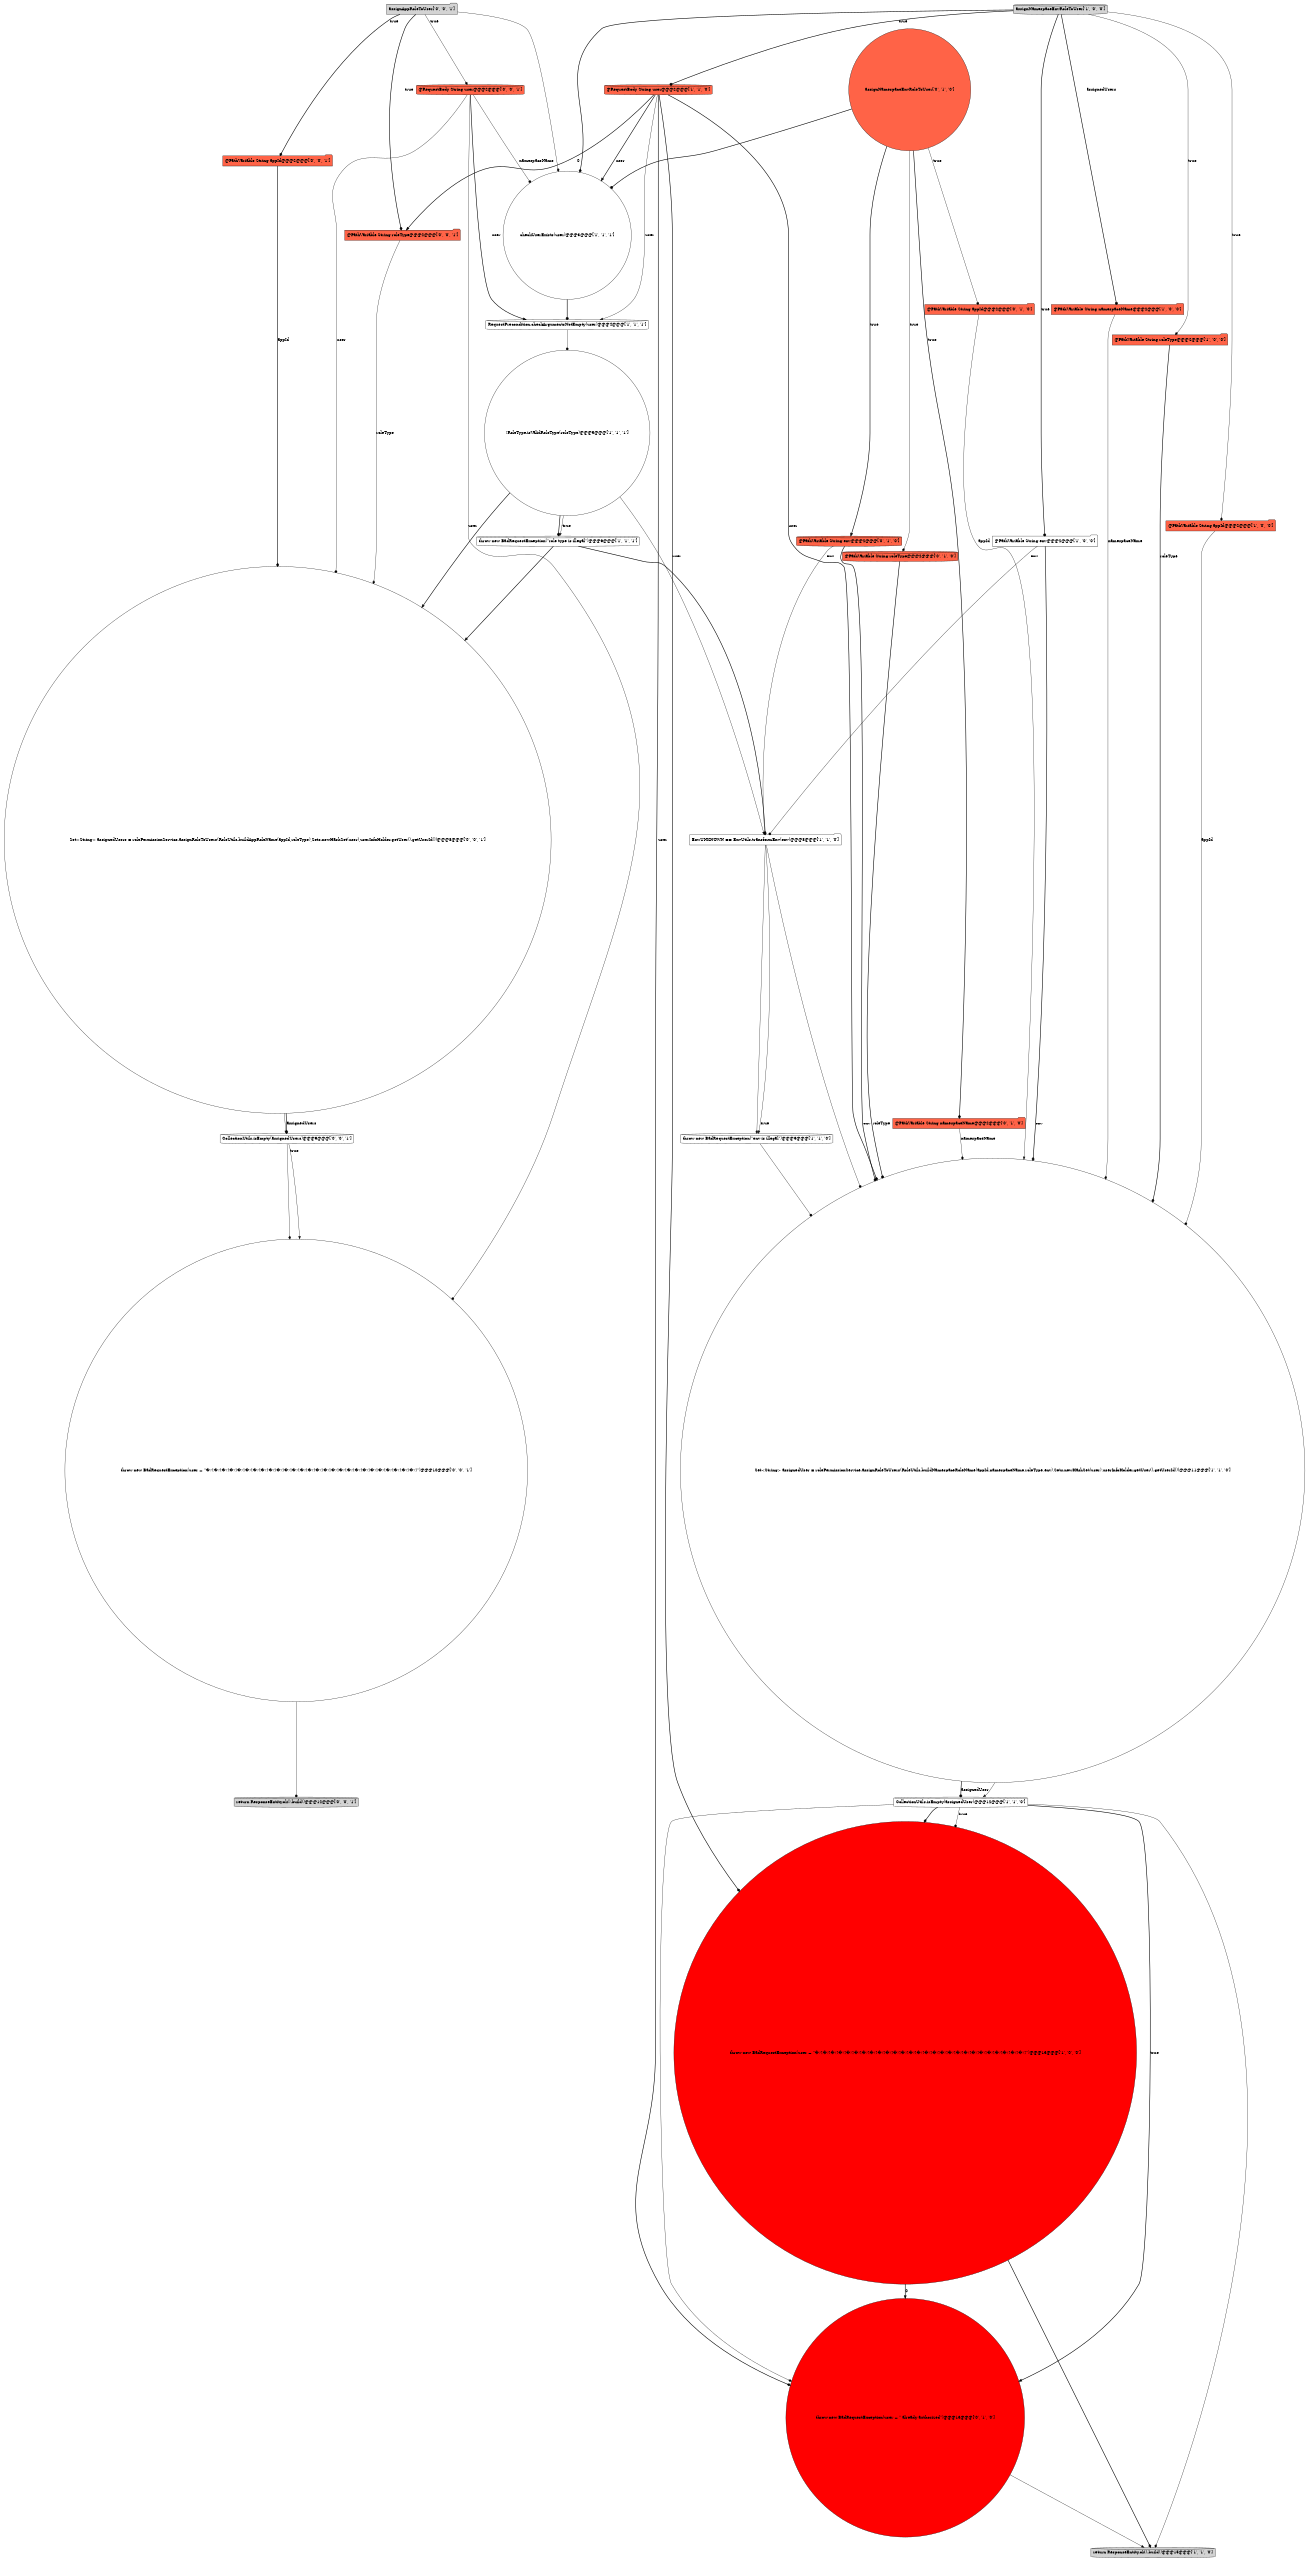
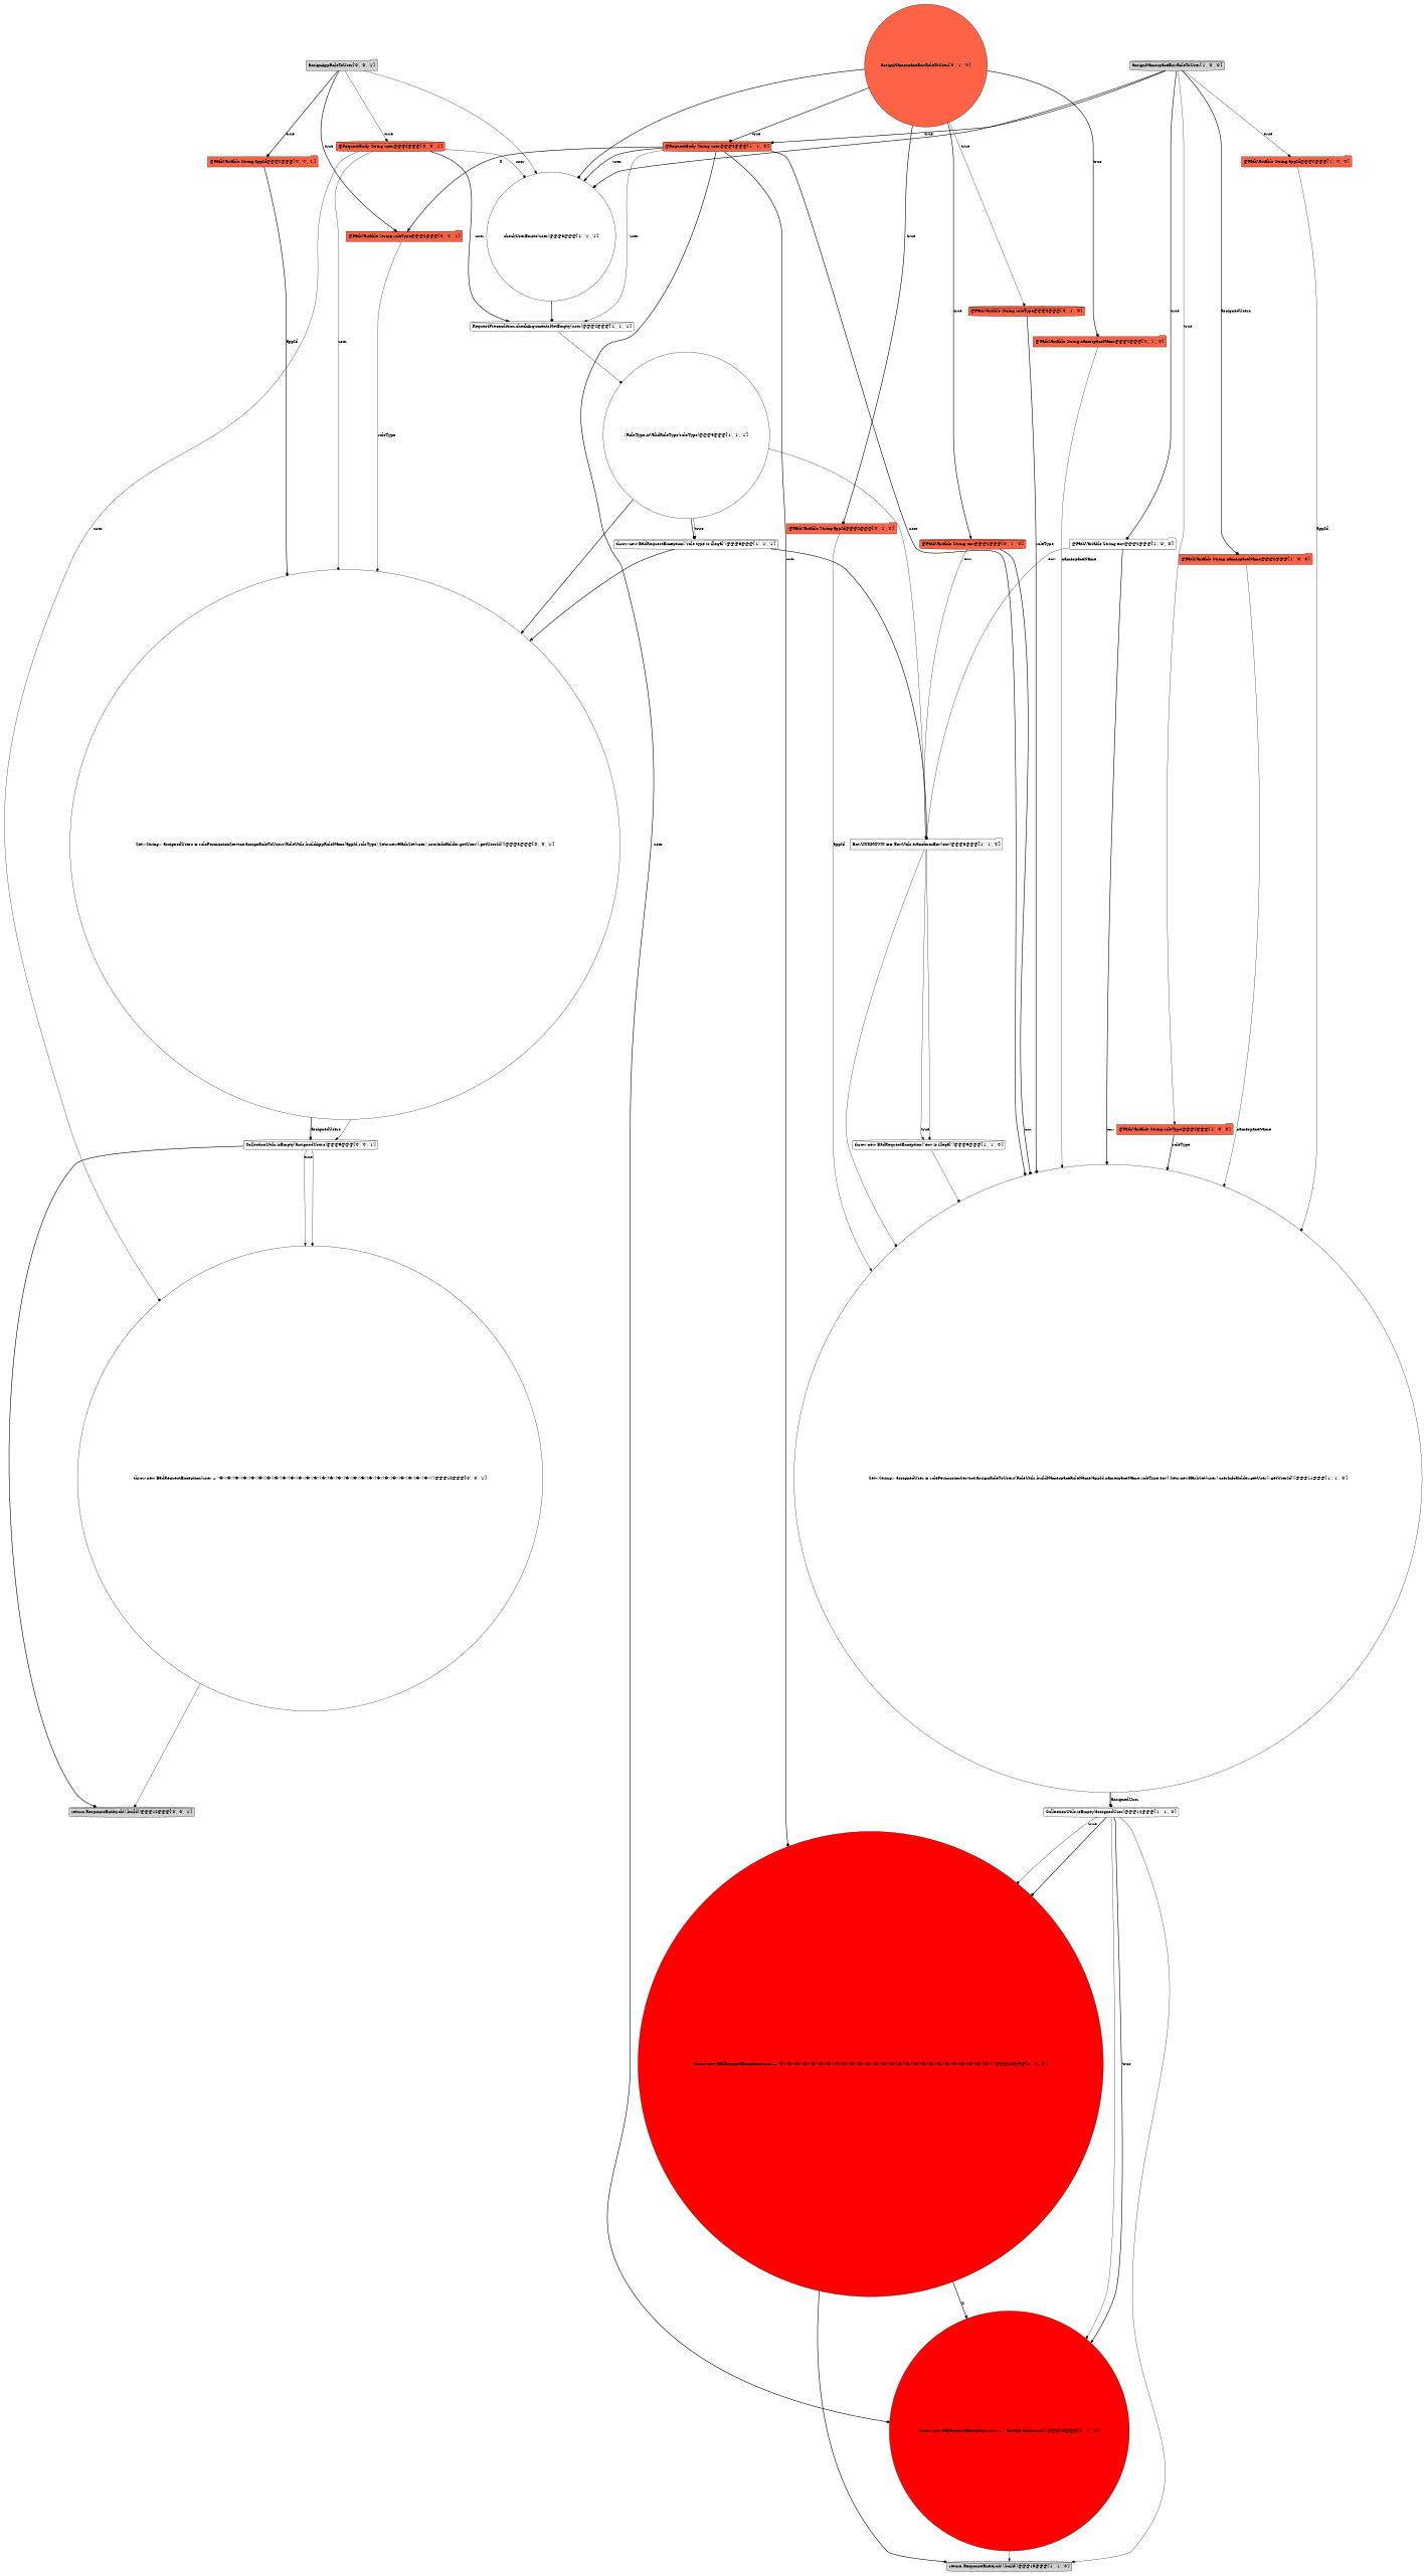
  digraph {
    node [fillcolor=white shape=cylinder style=filled]
    edge [arrowhead=diamond style=solid]
    n1 [label="throw new BadRequestException(\"env is illegal\")@@@9@@@['1', '1', '0']"]
    n2 [label="Set<String> assignedUser = rolePermissionService.assignRoleToUsers(RoleUtils.buildNamespaceRoleName(appId,namespaceName,roleType,env),Sets.newHashSet(user),userInfoHolder.getUser().getUserId())@@@11@@@['1', '1', '0']" shape=circle]
    n3 [label="CollectionUtils.isEmpty(assignedUser)@@@12@@@['1', '1', '0']"]
    n4 [fillcolor=tomato label="@RequestBody String user@@@2@@@['0', '0', '1']"]
    n5 [label="Set<String> assignedUsers = rolePermissionService.assignRoleToUsers(RoleUtils.buildAppRoleName(appId,roleType),Sets.newHashSet(user),userInfoHolder.getUser().getUserId())@@@8@@@['0', '0', '1']" shape=circle]
    n6 [label="RequestPrecondition.checkArgumentsNotEmpty(user)@@@4@@@['1', '1', '1']"]
    n7 [label="throw new BadRequestException(user + \"�ｿｽ�ｿｽ�ｿｽ�ｿｽ�ｿｽ�ｿｽ�ｿｽ�ｿｽ�ｿｽ�ｿｽ�ｿｽ�ｿｽ�ｿｽ�ｿｽ�ｿｽ�ｿｽ�ｿｽ�ｿｽ�ｿｽ�ｿｽ�ｿｽ�ｿｽ�ｿｽ�ｿｽ�ｿｽ�ｿｽ�ｿｽ\")@@@10@@@['0', '0', '1']" shape=circle]
    n8 [label="checkUserExists(user)@@@3@@@['1', '1', '1']" shape=circle]
    n9 [label="CollectionUtils.isEmpty(assignedUsers)@@@9@@@['0', '0', '1']"]
    n10 [label="!RoleType.isValidRoleType(roleType)@@@5@@@['1', '1', '1']" shape=circle]
    n11 [fillcolor=lightgray label="return ResponseEntity.ok().build()@@@12@@@['0', '0', '1']"]
    n12 [label="Env.UNKNOWN == EnvUtils.transformEnv(env)@@@8@@@['1', '1', '0']" shape=folder]
    n13 [label="throw new BadRequestException(\"role type is illegal\")@@@6@@@['1', '1', '1']"]
    n14 [fillcolor=lightgray label="return ResponseEntity.ok().build()@@@15@@@['1', '1', '0']"]
    n15 [fillcolor=tomato label="@PathVariable String roleType@@@2@@@['0', '1', '0']"]
    n16 [fillcolor=red label="throw new BadRequestException(user + \"�ｿｽ�ｿｽ�ｿｽ�ｿｽ�ｿｽ�ｿｽ�ｿｽ�ｿｽ�ｿｽ�ｿｽ�ｿｽ�ｿｽ�ｿｽ�ｿｽ�ｿｽ�ｿｽ�ｿｽ�ｿｽ�ｿｽ�ｿｽ�ｿｽ�ｿｽ�ｿｽ�ｿｽ�ｿｽ�ｿｽ�ｿｽ\")@@@13@@@['1', '0', '0']" shape=circle]
    n17 [fillcolor=red label="throw new BadRequestException(user + \" already authorized\")@@@13@@@['0', '1', '0']" shape=circle]
    n18 [label="@PathVariable String env@@@2@@@['1', '0', '0']" shape=folder]
    n19 [fillcolor=tomato label="@PathVariable String namespaceName@@@2@@@['0', '1', '0']" shape=folder]
    n20 [fillcolor=lightgray label="assignAppRoleToUser['0', '0', '1']" shape=folder]
    n21 [fillcolor=tomato label="@PathVariable String appId@@@2@@@['0', '0', '1']" shape=folder]
    n22 [fillcolor=tomato label="@PathVariable String roleType@@@2@@@['0', '0', '1']" shape=folder]
    n23 [fillcolor=tomato label="@PathVariable String env@@@2@@@['0', '1', '0']"]
    n24 [fillcolor=lightgray label="assignNamespaceEnvRoleToUser['1', '0', '0']"]
    n25 [fillcolor=tomato label="@PathVariable String namespaceName@@@2@@@['1', '0', '0']" shape=folder]
    n26 [fillcolor=tomato label="@PathVariable String roleType@@@2@@@['1', '0', '0']" shape=folder]
    n27 [fillcolor=tomato label="@PathVariable String appId@@@2@@@['1', '0', '0']" shape=folder]
    n28 [fillcolor=tomato label="@RequestBody String user@@@2@@@['1', '1', '0']"]
    n29 [fillcolor=tomato label="@PathVariable String appId@@@2@@@['0', '1', '0']" shape=folder]
    n30 [fillcolor=tomato label="assignNamespaceEnvRoleToUser['0', '1', '0']" shape=circle]
    n1 -> n2 [arrowhead=dot]
    n2 -> n3 [arrowhead=dot label=assignedUser style=bold]
    n2 -> n3 [arrowhead=normal]
    n3 -> n14
    n3 -> n16 [style=bold]
    n3 -> n16 [arrowhead=dot label=true]
    n3 -> n17
    n3 -> n17 [arrowhead=normal label=true style=bold]
    n4 -> n5 [arrowhead=dot label=user]
    n4 -> n6 [arrowhead=normal label=user style=bold]
    n4 -> n7 [arrowhead=dot label=user]
-   n4 -> n8 [arrowhead=dot label=namespaceName]
+   n4 -> n8 [arrowhead=dot label=user]
    n5 -> n9 [label=assignedUsers style=bold]
    n5 -> n9 [arrowhead=normal]
    n6 -> n10 [arrowhead=dot]
    n7 -> n11 [arrowhead=dot]
    n8 -> n6 [arrowhead=dot style=bold]
    n9 -> n7 [arrowhead=normal label=true]
    n9 -> n7
+   n9 -> n11 [style=bold]
    n10 -> n5 [arrowhead=normal style=bold]
    n10 -> n12 [arrowhead=normal]
    n10 -> n13 [arrowhead=normal label=true]
    n10 -> n13 [style=bold]
    n12 -> n1 [arrowhead=normal label=true]
    n12 -> n1
    n12 -> n2 [arrowhead=dot]
    n13 -> n5 [arrowhead=normal style=bold]
    n13 -> n12 [style=bold]
    n15 -> n2 [arrowhead=dot label=roleType style=bold]
    n16 -> n14 [style=bold]
    n16 -> n17 [arrowhead=normal label=0 style=bold]
    n17 -> n14 [arrowhead=normal]
    n18 -> n2 [label=env style=bold]
    n18 -> n12 [arrowhead=dot label=env]
    n19 -> n2 [label=namespaceName]
    n20 -> n4 [label=true]
    n20 -> n8
    n20 -> n21 [label=true style=bold]
    n20 -> n22 [label=true style=bold]
    n21 -> n5 [label=appId style=bold]
    n22 -> n5 [label=roleType]
    n23 -> n2 [arrowhead=dot label=env style=bold]
    n23 -> n12 [arrowhead=normal label=env]
    n24 -> n8 [style=bold]
    n24 -> n18 [arrowhead=dot label=true style=bold]
    n24 -> n25 [arrowhead=dot label=assignedUsers style=bold]
    n24 -> n26 [label=true]
    n24 -> n27 [label=true]
    n24 -> n28 [arrowhead=dot label=true style=bold]
    n25 -> n2 [label=namespaceName]
    n26 -> n2 [label=roleType style=bold]
    n27 -> n2 [arrowhead=dot label=appId]
    n28 -> n2 [label=user style=bold]
    n28 -> n6 [arrowhead=normal label=user]
    n28 -> n8 [arrowhead=normal label=user style=bold]
    n28 -> n16 [label=user style=bold]
    n28 -> n17 [label=user style=bold]
    n28 -> n22 [arrowhead=normal label=0 style=bold]
    n29 -> n2 [arrowhead=normal label=appId]
    n30 -> n8 [arrowhead=dot style=bold]
    n30 -> n15 [label=true]
    n30 -> n19 [label=true style=bold]
    n30 -> n23 [arrowhead=normal label=true style=bold]
-   n30 -> n29 [arrowhead=dot label=true]
+   n30 -> n28 [arrowhead=dot label=true style=bold]
+   n30 -> n29 [arrowhead=dot label=true style=bold]
  }
